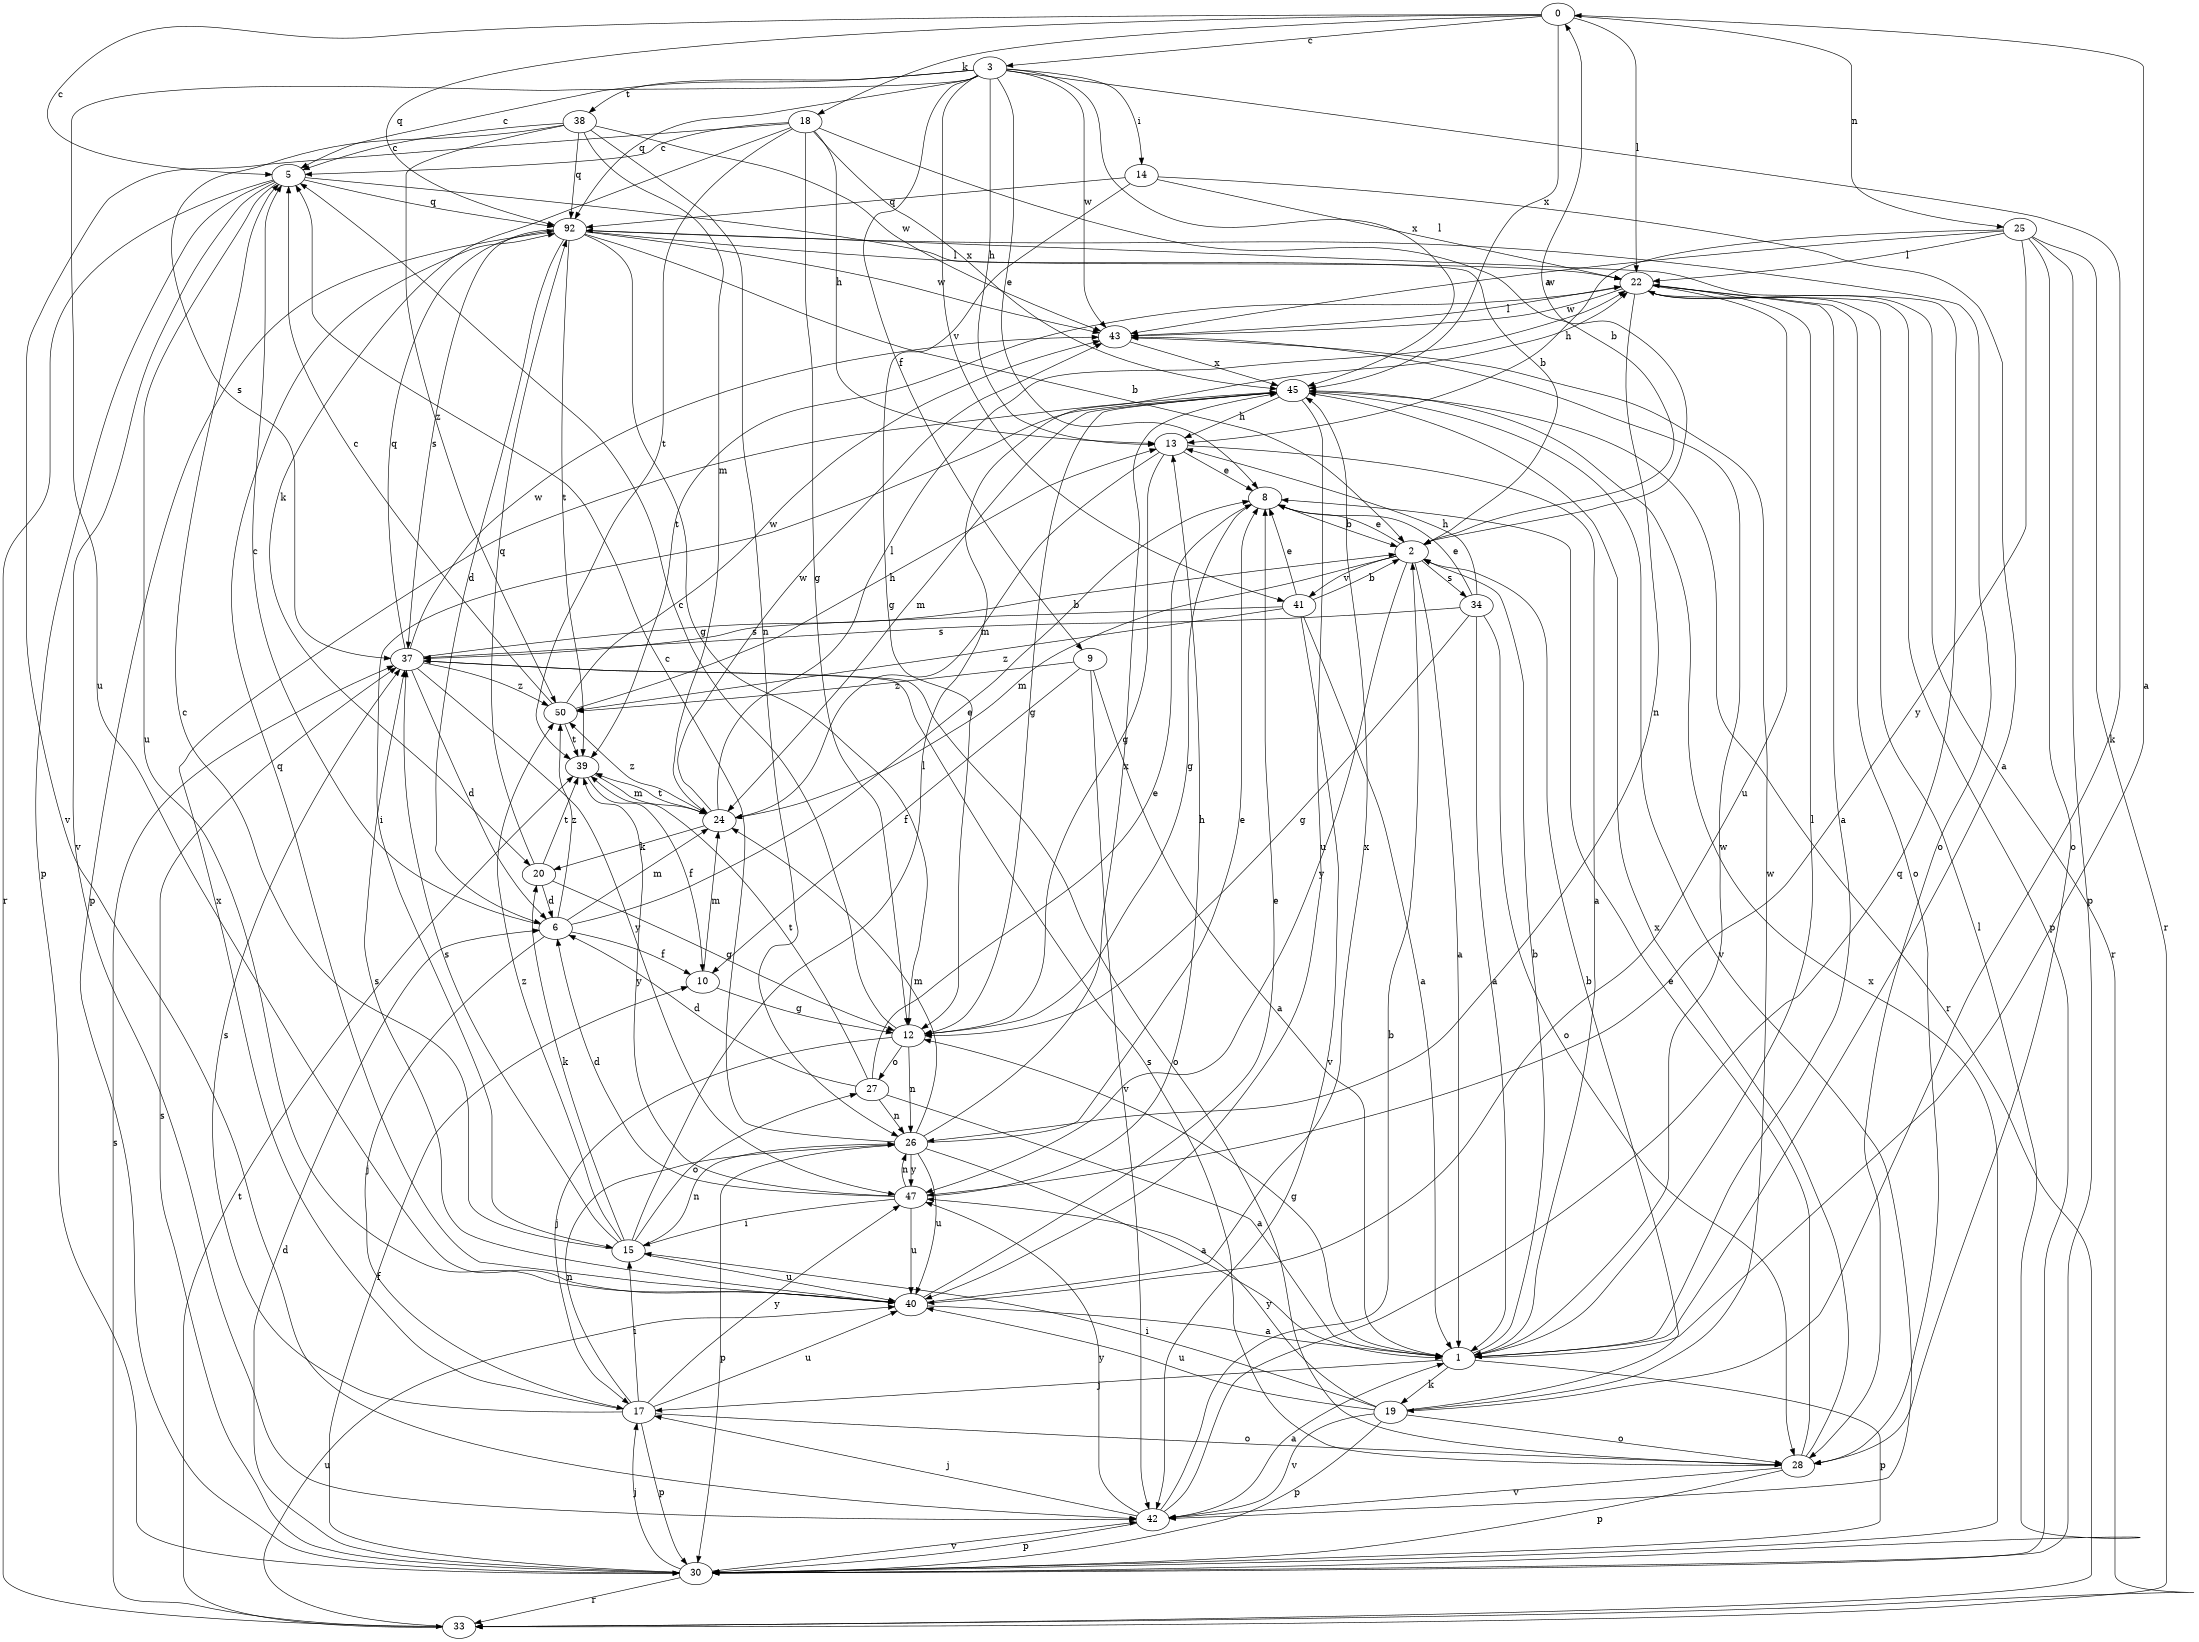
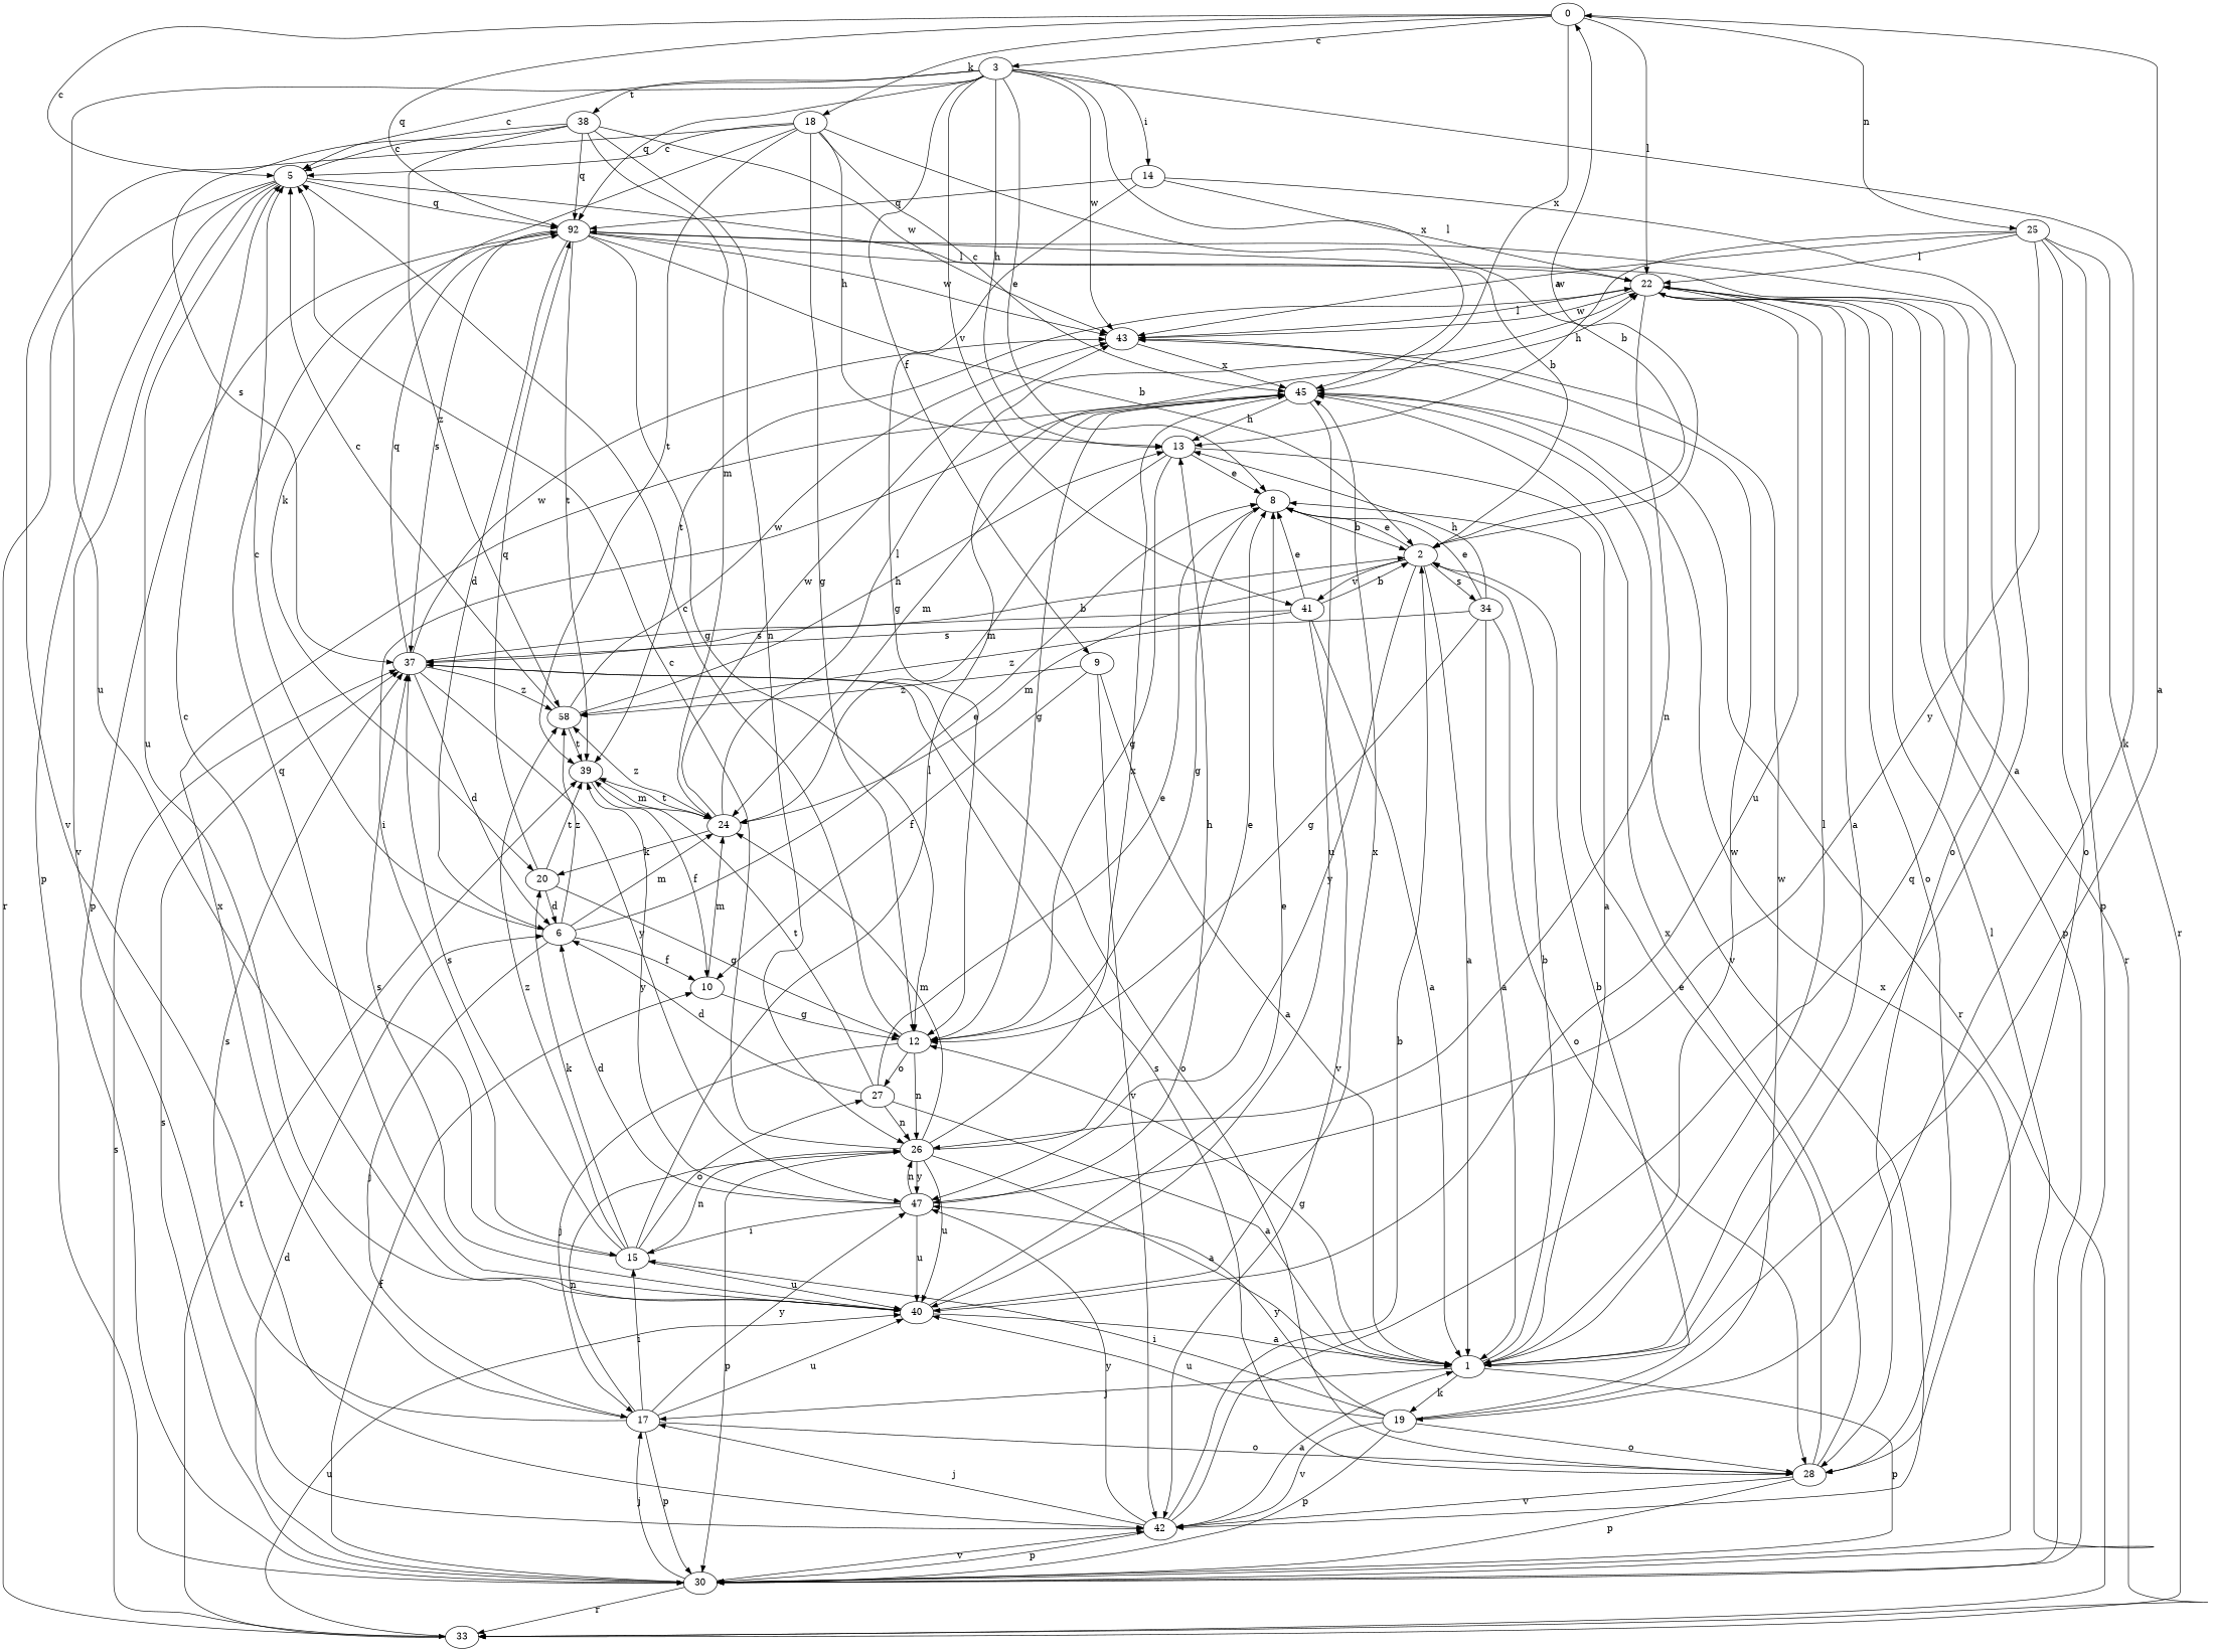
  strict digraph {
    0
    3
    5
    18
    22
    25
    n7 [label=92]
    45
    19
    43
    8
    41
    9
    13
    14
    38
    40
    2
    30
    33
    42
    12
    20
    39
    1
    26
    28
    47
    6
    37
    24
    15
    17
    34
    27
    10
-   50
+   50 [label=58]
    0 -> 3 [label=c]
    0 -> 5 [label=c]
    0 -> 18 [label=k]
    0 -> 22 [label=l]
    0 -> 25 [label=n]
    0 -> n7 [label=q]
    0 -> 45 [label=x]
    3 -> 5 [label=c]
    3 -> n7 [label=q]
    3 -> 45 [label=x]
    3 -> 19 [label=k]
    3 -> 43 [label=w]
    3 -> 8 [label=e]
    3 -> 41 [label=v]
    3 -> 9 [label=f]
    3 -> 13 [label=h]
    3 -> 14 [label=i]
    3 -> 38 [label=t]
    3 -> 40 [label=u]
    5 -> n7 [label=q]
    5 -> 40 [label=u]
    5 -> 2 [label=b]
    5 -> 30 [label=p]
    5 -> 33 [label=r]
    5 -> 42 [label=v]
    18 -> 5 [label=c]
-   18 -> 45 [label=x]
+   18 -> 45 [label=c]
    18 -> 13 [label=h]
    18 -> 2 [label=b]
    18 -> 42 [label=v]
    18 -> 12 [label=g]
    18 -> 20 [label=k]
    18 -> 39 [label=t]
    22 -> 43 [label=w]
    22 -> 40 [label=u]
    22 -> 30 [label=p]
    22 -> 33 [label=r]
    22 -> 39 [label=t]
    22 -> 1 [label=a]
    22 -> 26 [label=n]
    22 -> 28 [label=o]
    25 -> 22 [label=l]
    25 -> 43 [label=w]
    25 -> 13 [label=h]
    25 -> 30 [label=p]
    25 -> 33 [label=r]
    25 -> 28 [label=o]
    25 -> 47 [label=y]
    n7 -> 22 [label=l]
    n7 -> 43 [label=w]
    n7 -> 2 [label=b]
    n7 -> 30 [label=p]
    n7 -> 12 [label=g]
    n7 -> 39 [label=t]
    n7 -> 28 [label=o]
    n7 -> 6 [label=d]
    n7 -> 37 [label=s]
    45 -> 13 [label=h]
    45 -> 40 [label=u]
    45 -> 33 [label=r]
    45 -> 42 [label=v]
    45 -> 12 [label=g]
    45 -> 24 [label=m]
    45 -> 15 [label=i]
    19 -> 43 [label=w]
    19 -> 40 [label=u]
    19 -> 2 [label=b]
    19 -> 30 [label=p]
    19 -> 42 [label=v]
    19 -> 28 [label=o]
    19 -> 47 [label=y]
    19 -> 15 [label=i]
    43 -> 22 [label=l]
    43 -> 45 [label=x]
    8 -> 2 [label=b]
    8 -> 12 [label=g]
    41 -> 8 [label=e]
    41 -> 2 [label=b]
    41 -> 42 [label=v]
    41 -> 1 [label=a]
    41 -> 37 [label=s]
    41 -> 50 [label=z]
    9 -> 42 [label=v]
    9 -> 1 [label=a]
    9 -> 10 [label=f]
    9 -> 50 [label=z]
    13 -> 8 [label=e]
    13 -> 12 [label=g]
    13 -> 1 [label=a]
    13 -> 24 [label=m]
    14 -> 22 [label=l]
    14 -> n7 [label=q]
    14 -> 12 [label=g]
    14 -> 1 [label=a]
    38 -> 5 [label=c]
    38 -> n7 [label=q]
    38 -> 43 [label=w]
    38 -> 26 [label=n]
    38 -> 37 [label=s]
    38 -> 24 [label=m]
    38 -> 50 [label=z]
    40 -> n7 [label=q]
    40 -> 45 [label=x]
    40 -> 8 [label=e]
    40 -> 1 [label=a]
    40 -> 37 [label=s]
    2 -> 0 [label=a]
    2 -> 8 [label=e]
    2 -> 41 [label=v]
    2 -> 1 [label=a]
    2 -> 47 [label=y]
    2 -> 24 [label=m]
    2 -> 34 [label=s]
    30 -> 22 [label=l]
    30 -> 45 [label=x]
    30 -> 33 [label=r]
    30 -> 42 [label=v]
    30 -> 6 [label=d]
    30 -> 37 [label=s]
    30 -> 17 [label=j]
    30 -> 10 [label=f]
    33 -> 40 [label=u]
    33 -> 39 [label=t]
    33 -> 37 [label=s]
    42 -> n7 [label=q]
    42 -> 2 [label=b]
    42 -> 30 [label=p]
    42 -> 1 [label=a]
    42 -> 47 [label=y]
    42 -> 17 [label=j]
    12 -> 5 [label=c]
    12 -> 26 [label=n]
    12 -> 17 [label=j]
    12 -> 27 [label=o]
    20 -> n7 [label=q]
    20 -> 12 [label=g]
    20 -> 39 [label=t]
    20 -> 6 [label=d]
    39 -> 24 [label=m]
    39 -> 10 [label=f]
    1 -> 0 [label=a]
    1 -> 22 [label=l]
    1 -> 19 [label=k]
    1 -> 43 [label=w]
    1 -> 2 [label=b]
    1 -> 30 [label=p]
    1 -> 12 [label=g]
    1 -> 17 [label=j]
    26 -> 5 [label=c]
    26 -> 45 [label=x]
    26 -> 8 [label=e]
    26 -> 40 [label=u]
    26 -> 30 [label=p]
    26 -> 1 [label=a]
    26 -> 47 [label=y]
    26 -> 24 [label=m]
    28 -> 45 [label=x]
    28 -> 8 [label=e]
    28 -> 30 [label=p]
    28 -> 42 [label=v]
    28 -> 37 [label=s]
    47 -> 13 [label=h]
    47 -> 40 [label=u]
    47 -> 39 [label=y]
    47 -> 26 [label=n]
    47 -> 6 [label=d]
    47 -> 15 [label=i]
    6 -> 5 [label=c]
    6 -> 8 [label=e]
    6 -> 24 [label=m]
    6 -> 17 [label=j]
    6 -> 10 [label=f]
    6 -> 50 [label=z]
    37 -> n7 [label=q]
    37 -> 43 [label=w]
    37 -> 2 [label=b]
    37 -> 28 [label=o]
    37 -> 47 [label=y]
    37 -> 6 [label=d]
    37 -> 50 [label=z]
    24 -> 22 [label=l]
    24 -> 43 [label=w]
    24 -> 20 [label=k]
    24 -> 39 [label=t]
    24 -> 50 [label=z]
    15 -> 5 [label=c]
    15 -> 22 [label=l]
    15 -> 40 [label=u]
    15 -> 20 [label=k]
    15 -> 26 [label=n]
    15 -> 37 [label=s]
    15 -> 27 [label=o]
    15 -> 50 [label=z]
    17 -> 45 [label=x]
    17 -> 40 [label=u]
    17 -> 30 [label=p]
    17 -> 26 [label=n]
    17 -> 28 [label=o]
    17 -> 47 [label=y]
    17 -> 37 [label=s]
    17 -> 15 [label=i]
    34 -> 8 [label=e]
    34 -> 13 [label=h]
    34 -> 12 [label=g]
    34 -> 1 [label=a]
    34 -> 28 [label=o]
    34 -> 37 [label=s]
    27 -> 8 [label=e]
    27 -> 39 [label=t]
    27 -> 1 [label=a]
    27 -> 26 [label=n]
    27 -> 6 [label=d]
    10 -> 12 [label=g]
    10 -> 24 [label=m]
    50 -> 5 [label=c]
    50 -> 43 [label=w]
    50 -> 13 [label=h]
    50 -> 39 [label=t]
  }
